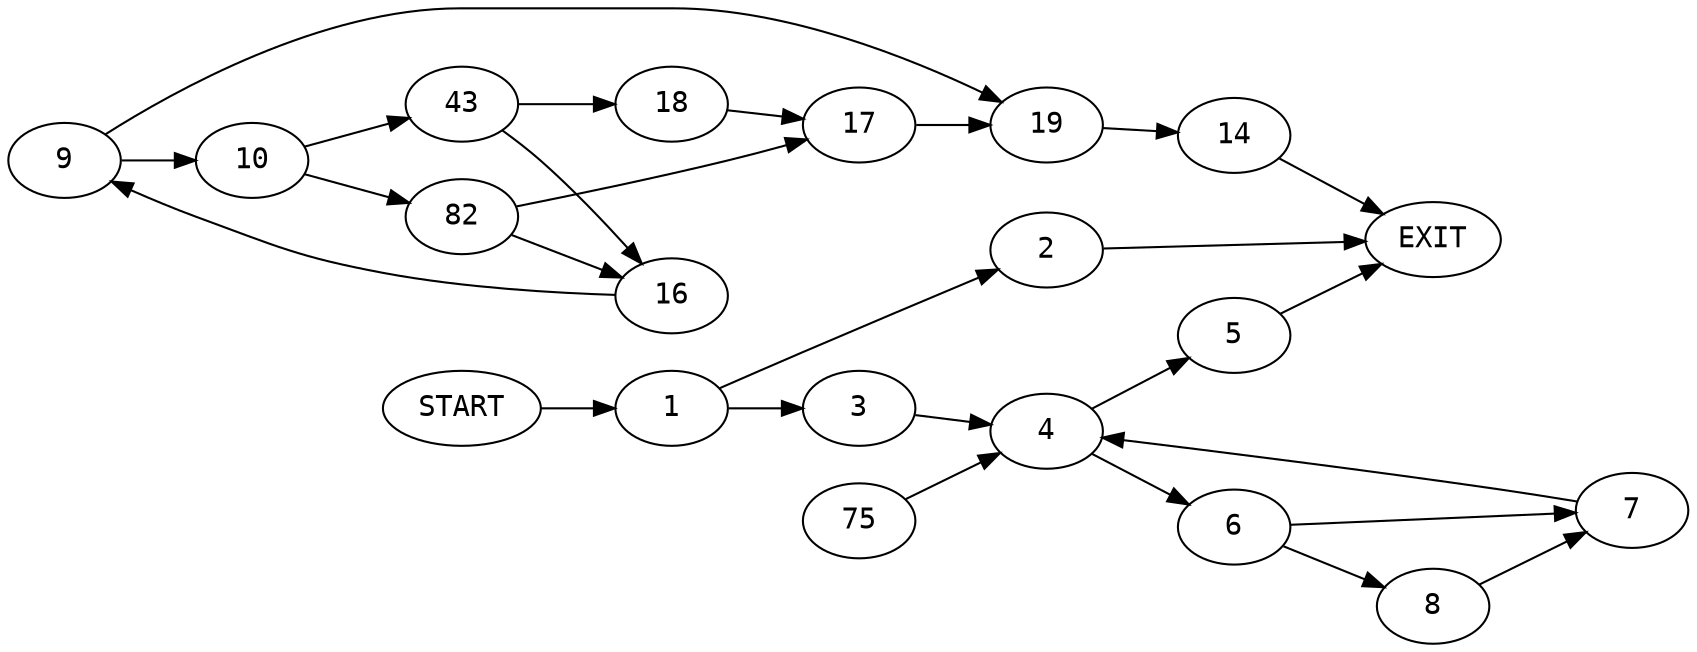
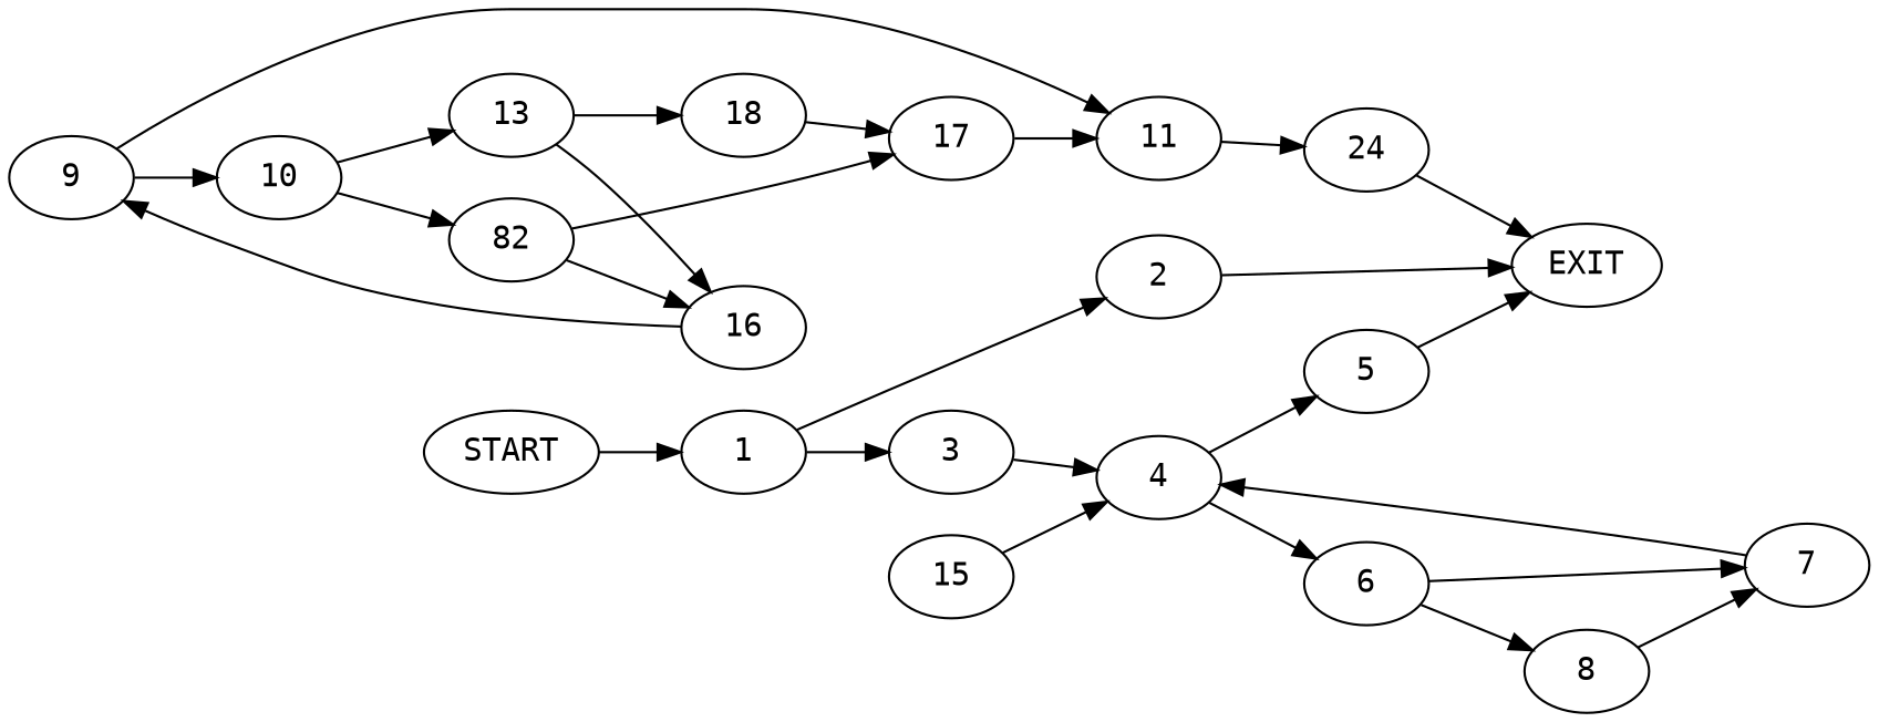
  digraph {
    fontname="DejaVu Sans Mono"
    rankdir=LR
    node [fontname="DejaVu Sans Mono"]
    edge [fontname="DejaVu Sans Mono"]
    n1 [label=START]
    1
    2
    3
    n5 [label=EXIT]
    4
    5
    6
    7
    8
    9
    10
-   11 [label=19]
+   11
    n14 [label=82]
-   13 [label=43]
-   14
+   13
+   14 [label=24]
    16
    17
    18
-   15 [label=75]
+   15
    n1 -> 1
    1 -> 2
    1 -> 3
    2 -> n5
    3 -> 4
    4 -> 5
    4 -> 6
    5 -> n5
    6 -> 7
    6 -> 8
    7 -> 4
    8 -> 7
    9 -> 10
    9 -> 11
    10 -> n14
    10 -> 13
    11 -> 14
    n14 -> 16
    n14 -> 17
    13 -> 16
    13 -> 18
    14 -> n5
    16 -> 9
    17 -> 11
    18 -> 17
    15 -> 4
  }
